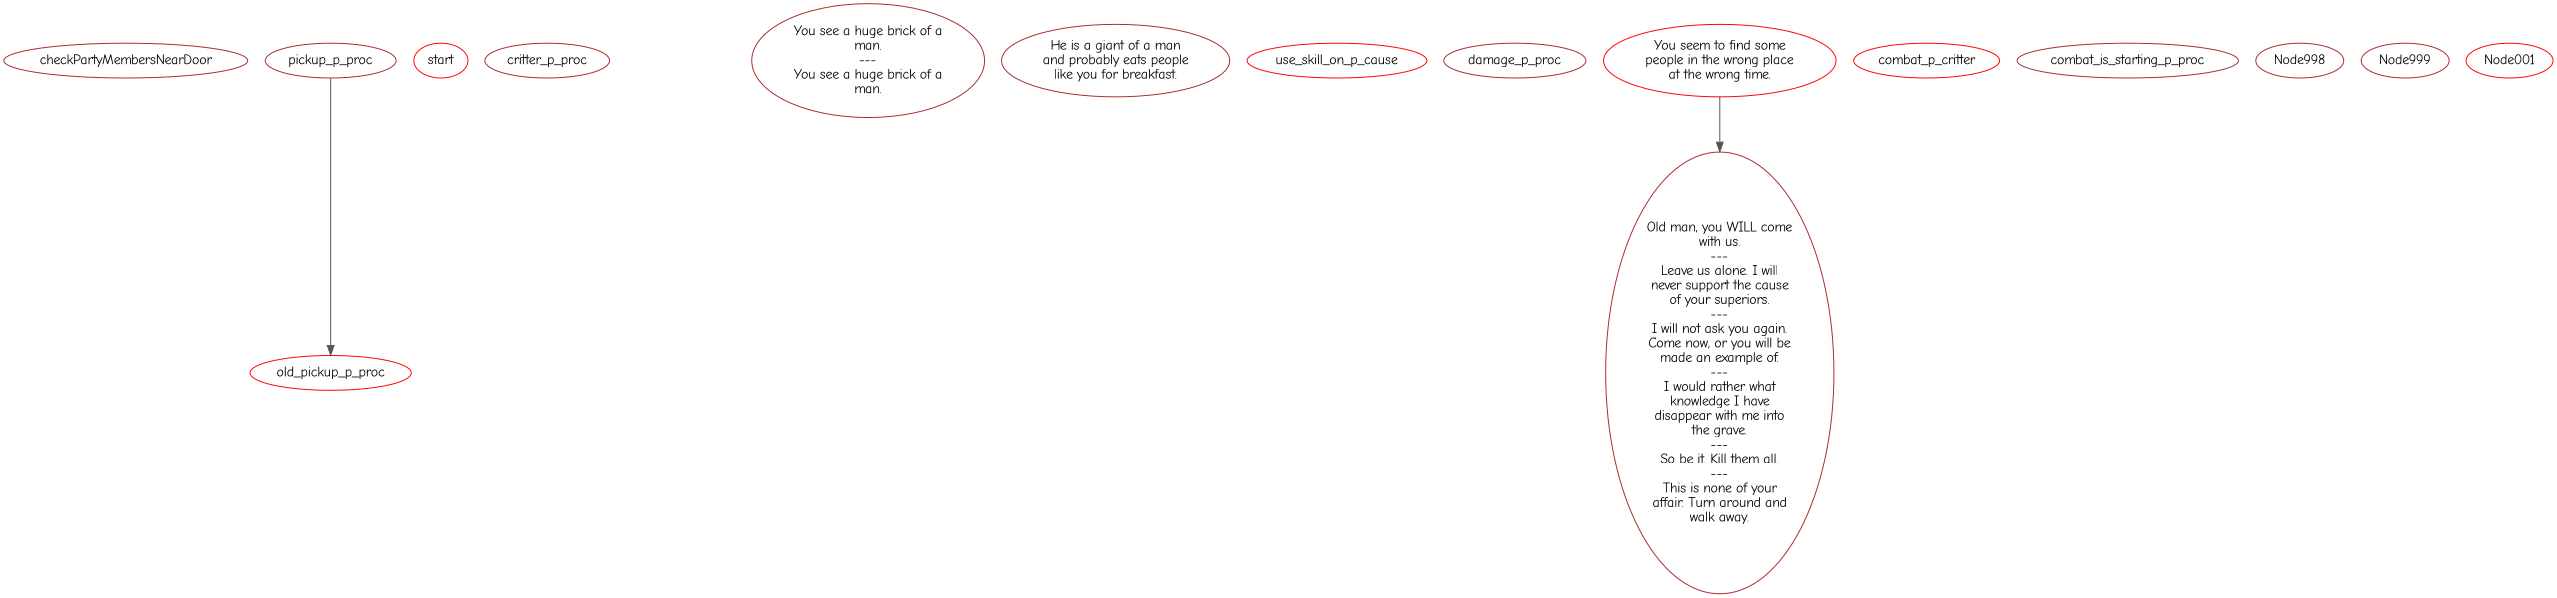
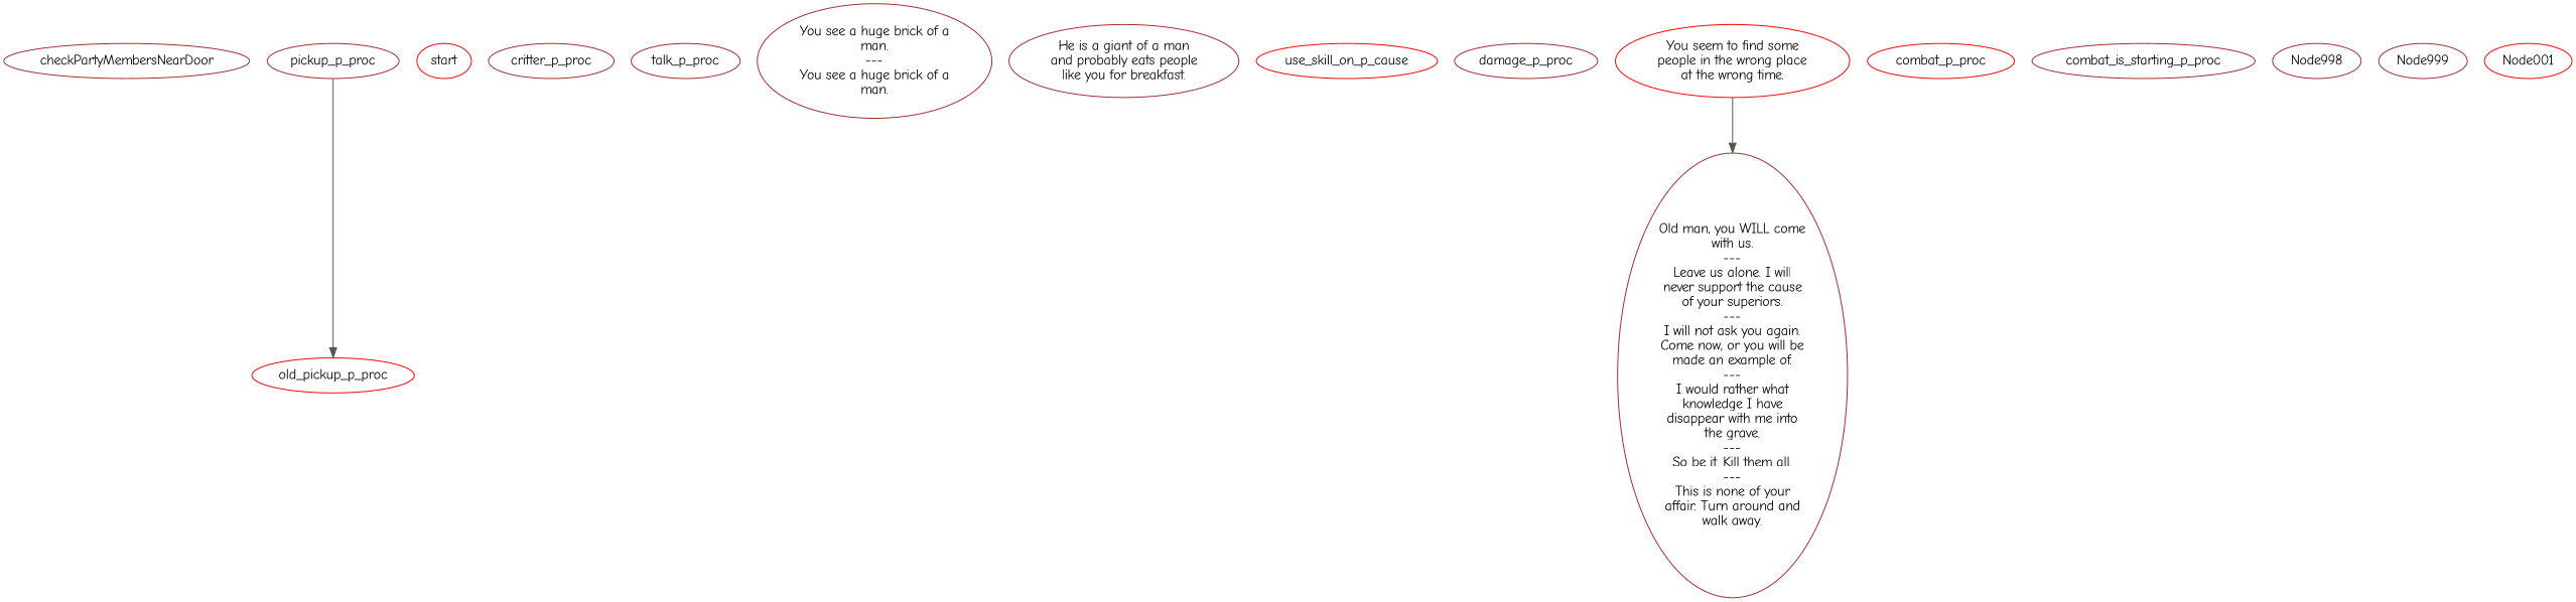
  digraph {
    fontname="Comic Neue"
    node [color=brown fillcolor="#FFFFFF" fontname="Comic Neue" style=filled]
    edge [color="#555555" fontname="Comic Neue" style=solid]
    checkPartyMembersNearDoor
    old_pickup_p_proc [color=red]
    pickup_p_proc
    start [color=red]
    critter_p_proc
+   talk_p_proc
    n7 [label="You see a huge brick of a\nman.\n---\nYou see a huge brick of a\nman."]
    n8 [label="He is a giant of a man\nand probably eats people\nlike you for breakfast."]
    n9 [color=red label=use_skill_on_p_cause]
    damage_p_proc
    n11 [color=red label="You seem to find some\npeople in the wrong place\nat the wrong time."]
    n12 [label="Old man, you WILL come\nwith us.\n---\nLeave us alone. I will\nnever support the cause\nof your superiors.\n---\nI will not ask you again.\nCome now, or you will be\nmade an example of.\n---\nI would rather what\nknowledge I have\ndisappear with me into\nthe grave.\n---\nSo be it. Kill them all.\n---\nThis is none of your\naffair. Turn around and\nwalk away."]
-   combat_p_proc [color=red label=combat_p_critter]
+   combat_p_proc [color=red]
    combat_is_starting_p_proc
    Node998
    Node999
    Node001 [color=red]
    pickup_p_proc -> old_pickup_p_proc
    n11 -> n12
  }
